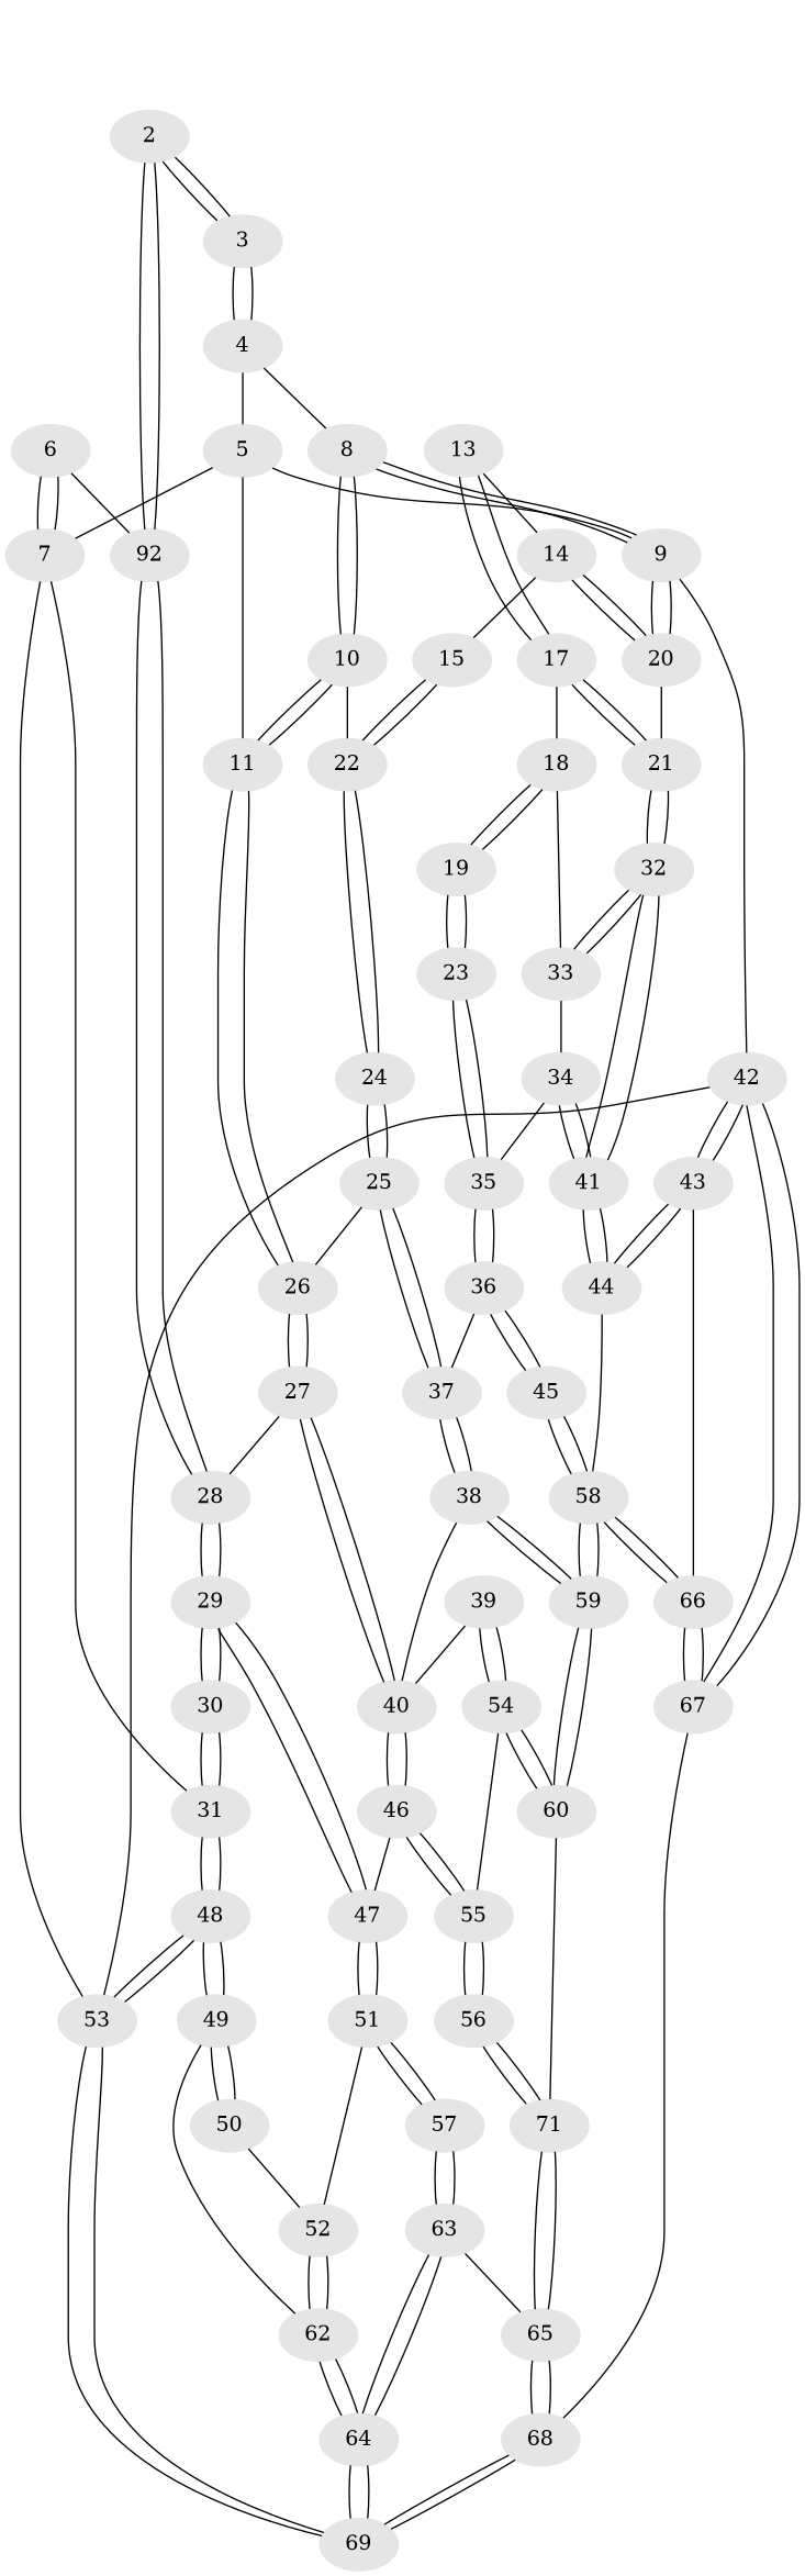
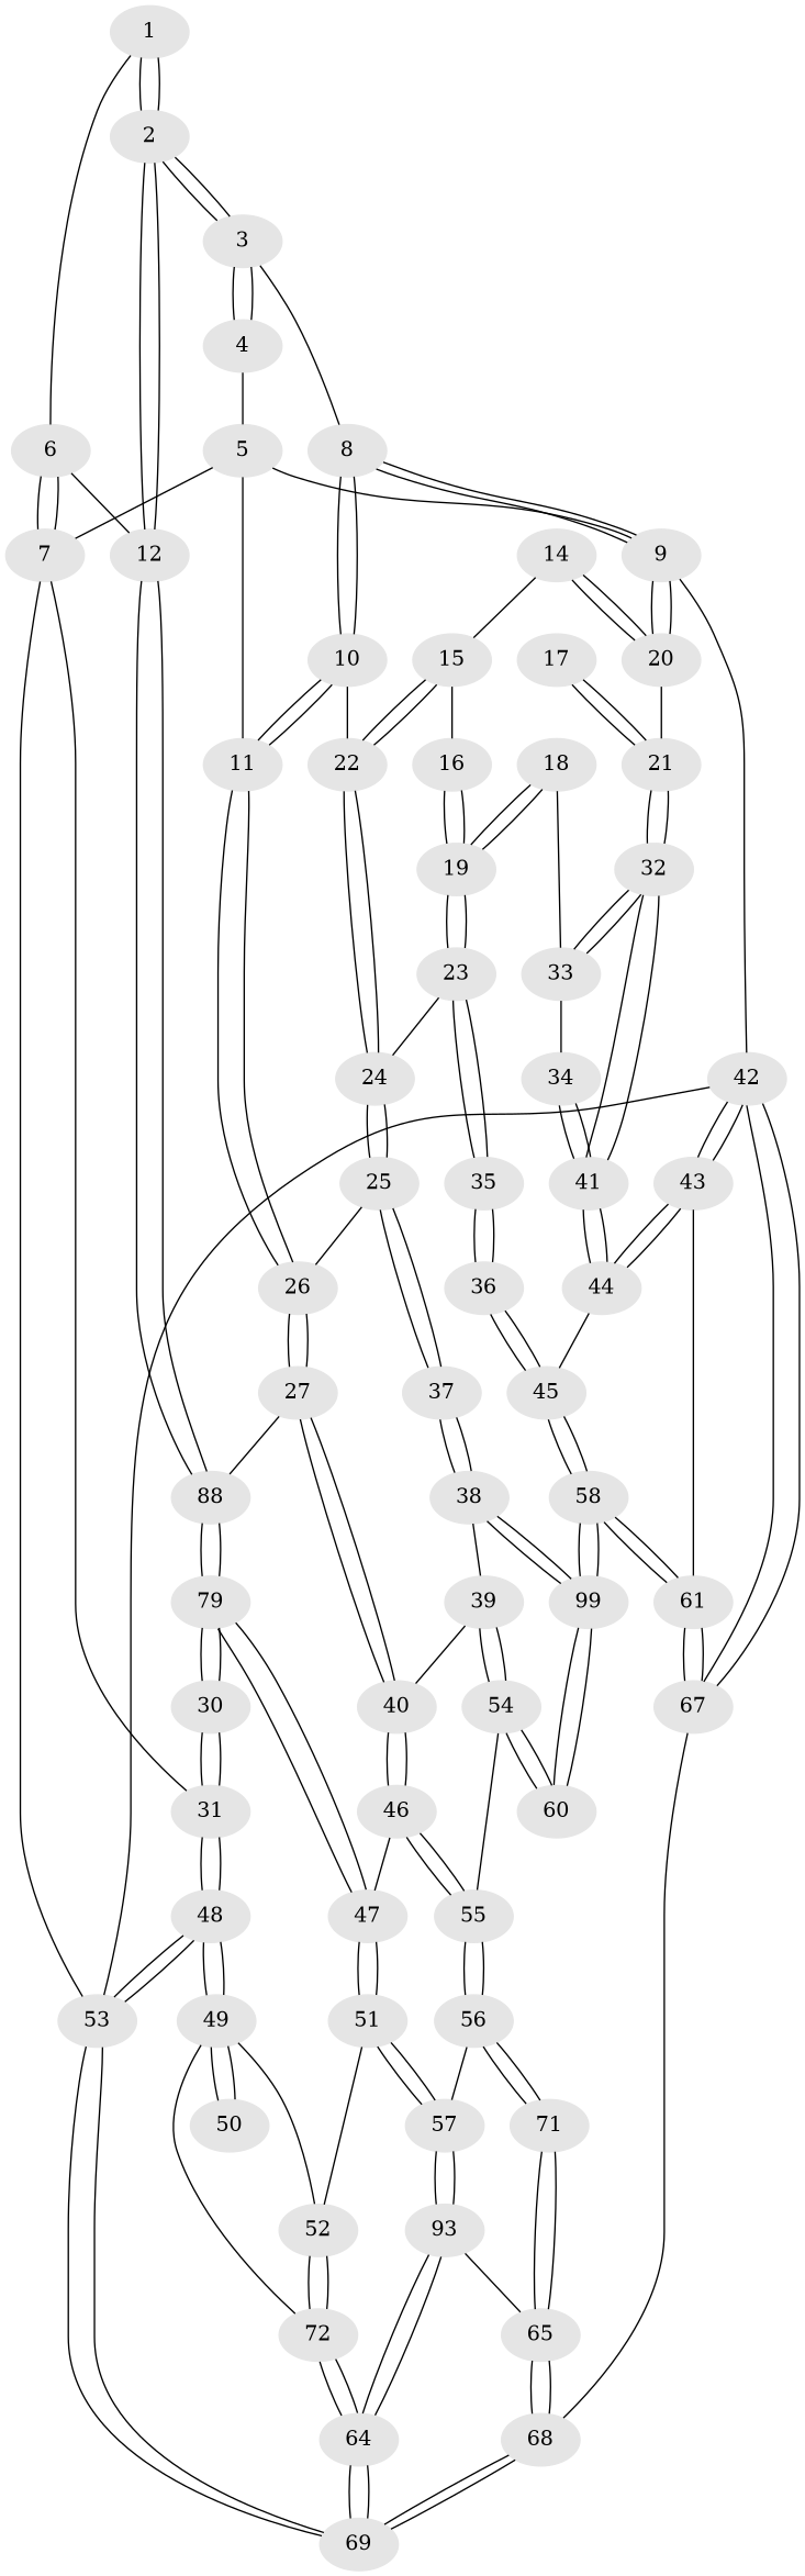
  graph {
    node [color=gray90 style=filled]
+   1
    2
    6
    3
-   12 [label=92]
+   12
    7
    4
-   28
+   28 [label=88]
    5
    8
    11
    26
    9
    10
    31
    53
    20
    42
    48
    69
    22
    21
    43
    67
    24
    27
-   29
-   13
+   29 [label=79]
    14
    17
    15
    18
+   16
    19
    23
    33
    32
    34
    35
    41
    25
    36
    37
    38
    40
    46
    30
    47
    51
    49
    44
    45
    58
    39
-   59
+   59 [label=99]
    54
    60
    55
-   66
+   66 [label=61]
    68
    56
    52
    57
    50
-   62
+   62 [label=72]
    64
-   63
+   63 [label=93]
    n68 [label=71]
    65
+   1 -- 2
+   1 -- 2
+   1 -- 6
    2 -- 3
    2 -- 3
    2 -- 12
    2 -- 12
    6 -- 12
    6 -- 7
    6 -- 7
    3 -- 4
    3 -- 4
    12 -- 28
    12 -- 28
    7 -- 31
    7 -- 53
    4 -- 5
-   4 -- 8
+   3 -- 8
    28 -- 29
    28 -- 29
    5 -- 7
    5 -- 11
    5 -- 9
    8 -- 9
    8 -- 9
    8 -- 10
    8 -- 10
    11 -- 26
    11 -- 26
    26 -- 27
    26 -- 27
    9 -- 20
    9 -- 20
    9 -- 42
    10 -- 11
    10 -- 11
    10 -- 22
    31 -- 48
    31 -- 48
    53 -- 69
    53 -- 69
    20 -- 21
    42 -- 53
    42 -- 43
    42 -- 43
    42 -- 67
    42 -- 67
    48 -- 53
    48 -- 53
    48 -- 49
    48 -- 49
    22 -- 24
    22 -- 24
    21 -- 32
    21 -- 32
    43 -- 44
    43 -- 44
    43 -- 66
    67 -- 68
    24 -- 25
    24 -- 25
    27 -- 28
    27 -- 40
    27 -- 40
    29 -- 30
    29 -- 30
    29 -- 47
    29 -- 47
-   13 -- 14
-   13 -- 17
-   13 -- 17
    14 -- 20
    14 -- 20
    14 -- 15
    17 -- 21
    17 -- 21
-   17 -- 18
    15 -- 22
    15 -- 22
+   15 -- 16
    18 -- 19
    18 -- 19
    18 -- 33
+   16 -- 19
+   16 -- 19
    19 -- 23
    19 -- 23
+   23 -- 24
    23 -- 35
    23 -- 35
    33 -- 34
    32 -- 33
    32 -- 33
    32 -- 41
    32 -- 41
-   34 -- 35
    34 -- 41
    34 -- 41
    35 -- 36
    35 -- 36
    41 -- 44
    41 -- 44
    25 -- 26
    25 -- 37
    25 -- 37
-   36 -- 37
    36 -- 45
    36 -- 45
    37 -- 38
    37 -- 38
-   38 -- 40
+   38 -- 39
    38 -- 59
    38 -- 59
    40 -- 46
    40 -- 46
    46 -- 47
    46 -- 55
    46 -- 55
    30 -- 31
    30 -- 31
    47 -- 51
    47 -- 51
    51 -- 52
    51 -- 57
    51 -- 57
    49 -- 50
    49 -- 50
    49 -- 62
-   44 -- 58
+   44 -- 45
    45 -- 58
    45 -- 58
    58 -- 59
    58 -- 59
    58 -- 66
    58 -- 66
    39 -- 40
    39 -- 54
    39 -- 54
    59 -- 60
    59 -- 60
    54 -- 60
    54 -- 60
    54 -- 55
-   60 -- n68
    55 -- 56
    55 -- 56
    66 -- 67
    66 -- 67
    68 -- 69
    68 -- 69
+   56 -- 57
    56 -- n68
    56 -- n68
    52 -- 62
    52 -- 62
    57 -- 63
    57 -- 63
-   50 -- 52
+   49 -- 52
    62 -- 64
    62 -- 64
    64 -- 69
    64 -- 69
    63 -- 64
    63 -- 64
    63 -- 65
    n68 -- 65
    n68 -- 65
    65 -- 68
    65 -- 68
  }
